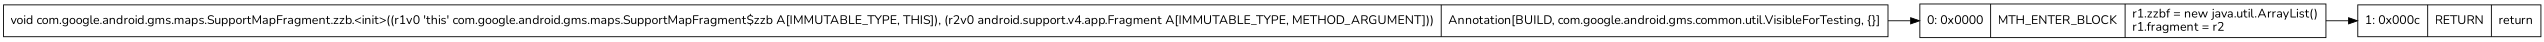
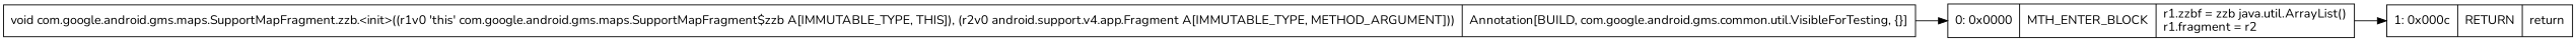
  digraph {
    rankdir=LR
    fontname=Nunito
    node [shape=record fontname=Nunito]
    edge [fontname=Nunito]
-   n1 [label="{0\:\ 0x0000|MTH_ENTER_BLOCK\l|r1.zzbf = new java.util.ArrayList()\lr1.fragment = r2\l}"]
+   n1 [label="{0\:\ 0x0000|MTH_ENTER_BLOCK\l|r1.zzbf = zzb java.util.ArrayList()\lr1.fragment = r2\l}"]
    n2 [label="{1\:\ 0x000c|RETURN\l|return\l}"]
    n3 [label="{void com.google.android.gms.maps.SupportMapFragment.zzb.\<init\>((r1v0 'this' com.google.android.gms.maps.SupportMapFragment$zzb A[IMMUTABLE_TYPE, THIS]), (r2v0 android.support.v4.app.Fragment A[IMMUTABLE_TYPE, METHOD_ARGUMENT]))  | Annotation[BUILD, com.google.android.gms.common.util.VisibleForTesting, \{\}]\l}"]
    n1 -> n2
    n3 -> n1
  }
